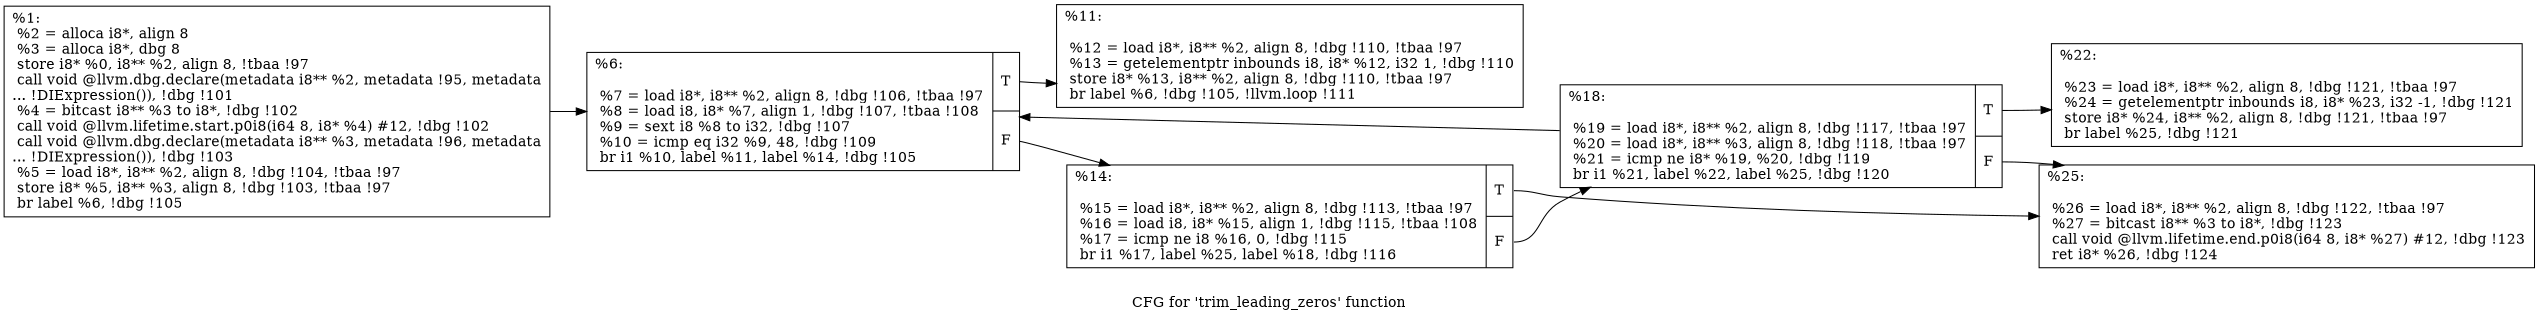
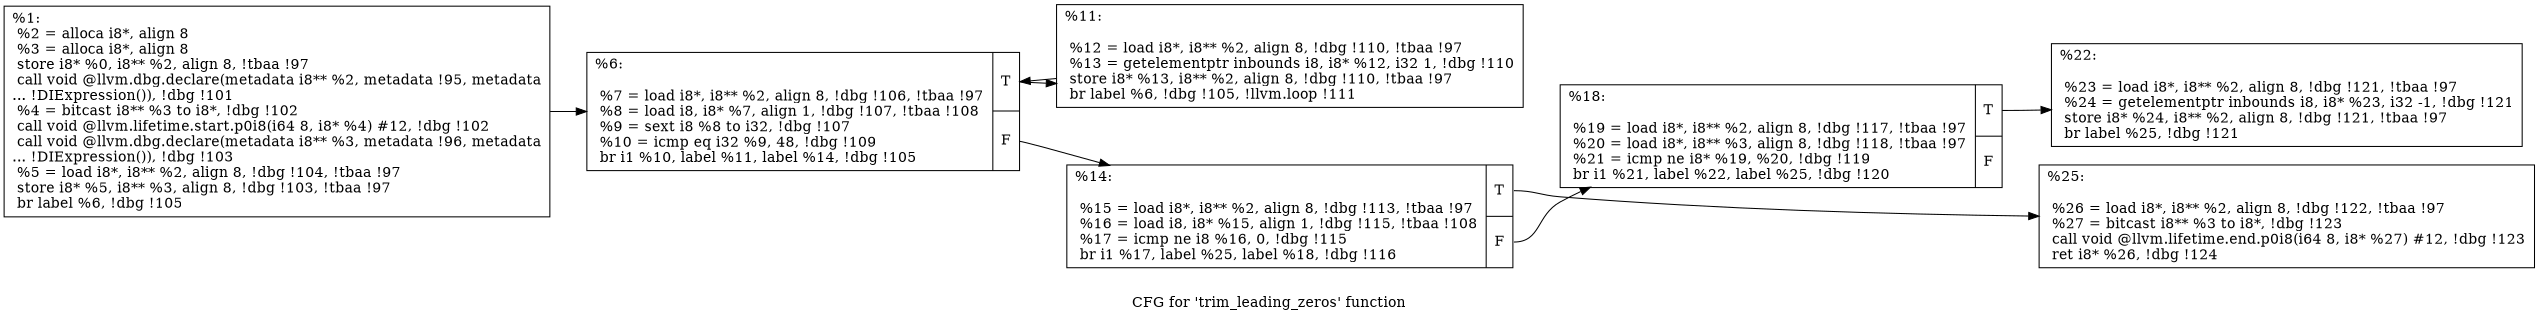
  digraph {
    label="CFG for 'trim_leading_zeros' function"
    rankdir=LR
    node [shape=record]
    edge [tailport=s0]
-   n1 [label="{%1:\l  %2 = alloca i8*, align 8\l  %3 = alloca i8*, dbg 8\l  store i8* %0, i8** %2, align 8, !tbaa !97\l  call void @llvm.dbg.declare(metadata i8** %2, metadata !95, metadata\l... !DIExpression()), !dbg !101\l  %4 = bitcast i8** %3 to i8*, !dbg !102\l  call void @llvm.lifetime.start.p0i8(i64 8, i8* %4) #12, !dbg !102\l  call void @llvm.dbg.declare(metadata i8** %3, metadata !96, metadata\l... !DIExpression()), !dbg !103\l  %5 = load i8*, i8** %2, align 8, !dbg !104, !tbaa !97\l  store i8* %5, i8** %3, align 8, !dbg !103, !tbaa !97\l  br label %6, !dbg !105\l}"]
+   n1 [label="{%1:\l  %2 = alloca i8*, align 8\l  %3 = alloca i8*, align 8\l  store i8* %0, i8** %2, align 8, !tbaa !97\l  call void @llvm.dbg.declare(metadata i8** %2, metadata !95, metadata\l... !DIExpression()), !dbg !101\l  %4 = bitcast i8** %3 to i8*, !dbg !102\l  call void @llvm.lifetime.start.p0i8(i64 8, i8* %4) #12, !dbg !102\l  call void @llvm.dbg.declare(metadata i8** %3, metadata !96, metadata\l... !DIExpression()), !dbg !103\l  %5 = load i8*, i8** %2, align 8, !dbg !104, !tbaa !97\l  store i8* %5, i8** %3, align 8, !dbg !103, !tbaa !97\l  br label %6, !dbg !105\l}"]
    n2 [label="{%6:\l\l  %7 = load i8*, i8** %2, align 8, !dbg !106, !tbaa !97\l  %8 = load i8, i8* %7, align 1, !dbg !107, !tbaa !108\l  %9 = sext i8 %8 to i32, !dbg !107\l  %10 = icmp eq i32 %9, 48, !dbg !109\l  br i1 %10, label %11, label %14, !dbg !105\l|{<s0>T|<s1>F}}"]
    n3 [label="{%11:\l\l  %12 = load i8*, i8** %2, align 8, !dbg !110, !tbaa !97\l  %13 = getelementptr inbounds i8, i8* %12, i32 1, !dbg !110\l  store i8* %13, i8** %2, align 8, !dbg !110, !tbaa !97\l  br label %6, !dbg !105, !llvm.loop !111\l}"]
    n4 [label="{%14:\l\l  %15 = load i8*, i8** %2, align 8, !dbg !113, !tbaa !97\l  %16 = load i8, i8* %15, align 1, !dbg !115, !tbaa !108\l  %17 = icmp ne i8 %16, 0, !dbg !115\l  br i1 %17, label %25, label %18, !dbg !116\l|{<s0>T|<s1>F}}"]
    n5 [label="{%25:\l\l  %26 = load i8*, i8** %2, align 8, !dbg !122, !tbaa !97\l  %27 = bitcast i8** %3 to i8*, !dbg !123\l  call void @llvm.lifetime.end.p0i8(i64 8, i8* %27) #12, !dbg !123\l  ret i8* %26, !dbg !124\l}"]
    n6 [label="{%18:\l\l  %19 = load i8*, i8** %2, align 8, !dbg !117, !tbaa !97\l  %20 = load i8*, i8** %3, align 8, !dbg !118, !tbaa !97\l  %21 = icmp ne i8* %19, %20, !dbg !119\l  br i1 %21, label %22, label %25, !dbg !120\l|{<s0>T|<s1>F}}"]
    n7 [label="{%22:\l\l  %23 = load i8*, i8** %2, align 8, !dbg !121, !tbaa !97\l  %24 = getelementptr inbounds i8, i8* %23, i32 -1, !dbg !121\l  store i8* %24, i8** %2, align 8, !dbg !121, !tbaa !97\l  br label %25, !dbg !121\l}"]
    n1 -> n2 [tailport=""]
    n2 -> n3
    n2 -> n4 [tailport=s1]
-   n6 -> n2 [tailport=""]
+   n3 -> n2 [tailport=""]
    n4 -> n5
    n4 -> n6 [tailport=s1]
-   n6 -> n5 [tailport=s1]
    n6 -> n7
  }
